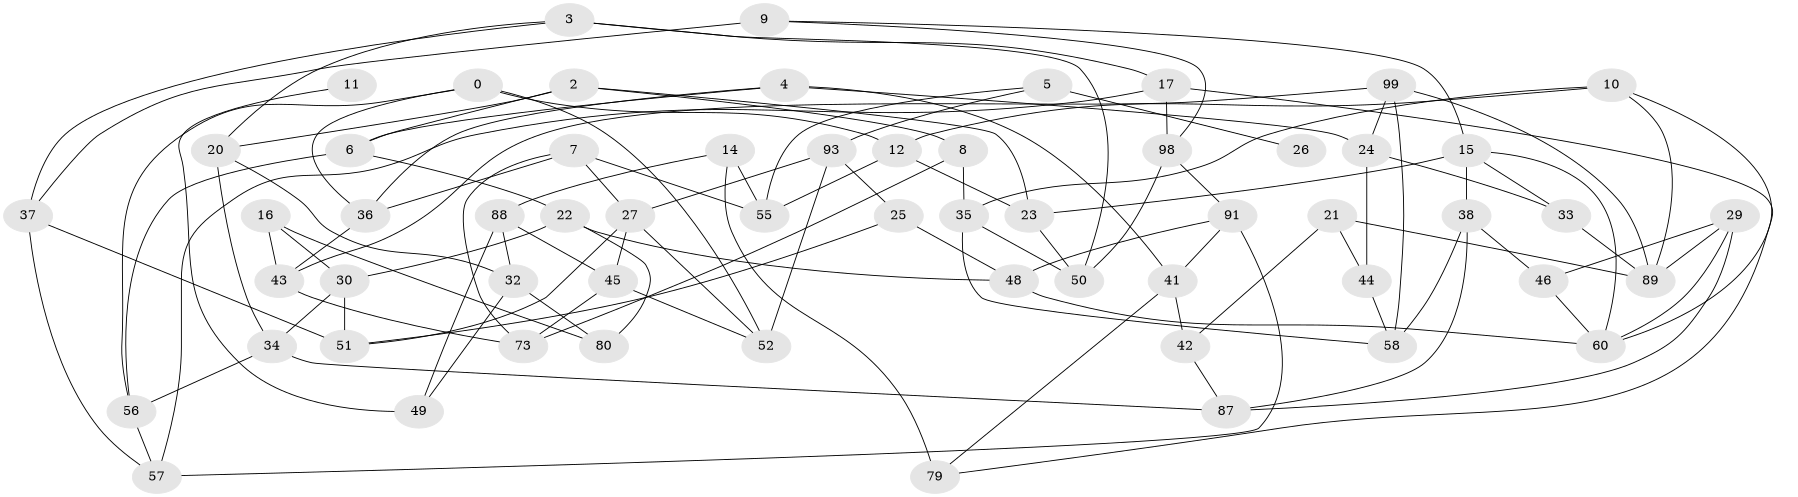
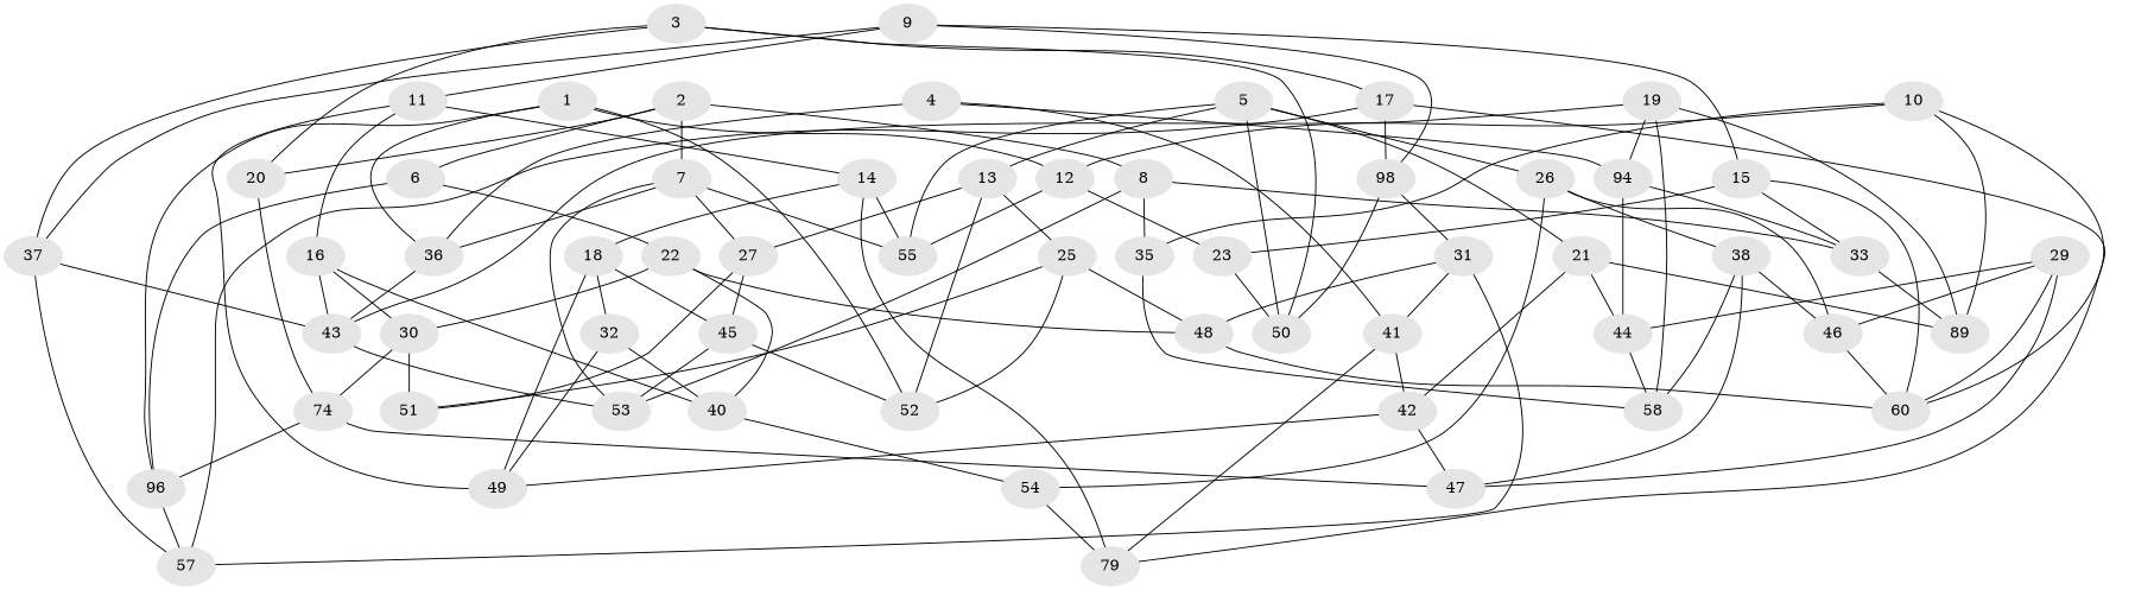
  graph {
    node [color=gray90 style=filled]
-   1 [label=0]
+   1
    12
    36
    52
-   56
+   56 [label=96]
    23
    55
    43
    57
    2
    6
    8
    20
    22
-   53 [label=73]
+   53
    33
    35
    32
-   34
+   34 [label=74]
    50
    3
    17
    37
    n24 [label=98]
    n25 [label=79]
    51
    4
-   24
+   24 [label=94]
    41
    44
    42
    5
-   13 [label=93]
+   13
    21
    26
    27
    25
    n38 [label=89]
    38
    46
+   54
    30
-   40 [label=80]
+   40
    48
    7
    45
    58
    9
    11
    15
    14
    16
    49
    60
-   31 [label=91]
+   31
    10
-   18 [label=88]
-   19 [label=99]
-   47 [label=87]
+   18
+   19
+   47
    29
    1 -- 12
    1 -- 36
    1 -- 52
    1 -- 56
    12 -- 23
    12 -- 55
    36 -- 43
    56 -- 57
    23 -- 50
    43 -- 53
-   2 -- 23
+   2 -- 7
    2 -- 6
    2 -- 8
    2 -- 20
    6 -- 56
    6 -- 22
    8 -- 53
+   8 -- 33
    8 -- 35
-   20 -- 32
    20 -- 34
    22 -- 30
    22 -- 40
    22 -- 48
    33 -- n38
-   35 -- 50
+   5 -- 50
    35 -- 58
    32 -- 40
    32 -- 49
    34 -- 56
    34 -- 47
    3 -- 20
    3 -- 50
    3 -- 17
    3 -- 37
    17 -- 57
    17 -- n24
    17 -- n25
    37 -- 57
-   37 -- 51
+   37 -- 43
    n24 -- 50
    n24 -- 31
    4 -- 36
-   4 -- 6
    4 -- 24
    4 -- 41
    24 -- 33
    24 -- 44
    41 -- n25
    41 -- 42
    44 -- 58
+   42 -- 49
    42 -- 47
    5 -- 55
    5 -- 13
+   5 -- 21
    5 -- 26
    13 -- 52
    13 -- 27
    13 -- 25
    21 -- 44
    21 -- 42
    21 -- n38
-   15 -- 38
+   26 -- 38
+   26 -- 46
+   26 -- 54
    27 -- 51
    27 -- 45
-   27 -- 52
+   25 -- 52
    25 -- 51
    25 -- 48
    38 -- 46
    38 -- 58
    38 -- 47
    46 -- 60
+   54 -- n25
    30 -- 34
    30 -- 51
+   40 -- 54
    48 -- 60
    7 -- 36
    7 -- 55
    7 -- 53
    7 -- 27
    45 -- 52
    45 -- 53
    9 -- 37
    9 -- n24
+   9 -- 11
    9 -- 15
+   11 -- 14
+   11 -- 16
    11 -- 49
    15 -- 23
    15 -- 33
    15 -- 60
    14 -- 55
    14 -- n25
    14 -- 18
    16 -- 43
    16 -- 30
    16 -- 40
    31 -- 57
    31 -- 41
    31 -- 48
    10 -- 12
    10 -- 35
    10 -- n38
    10 -- 60
    18 -- 32
    18 -- 45
    18 -- 49
    19 -- 43
    19 -- 24
    19 -- n38
    19 -- 58
-   29 -- n38
+   29 -- 44
    29 -- 46
    29 -- 60
    29 -- 47
  }
